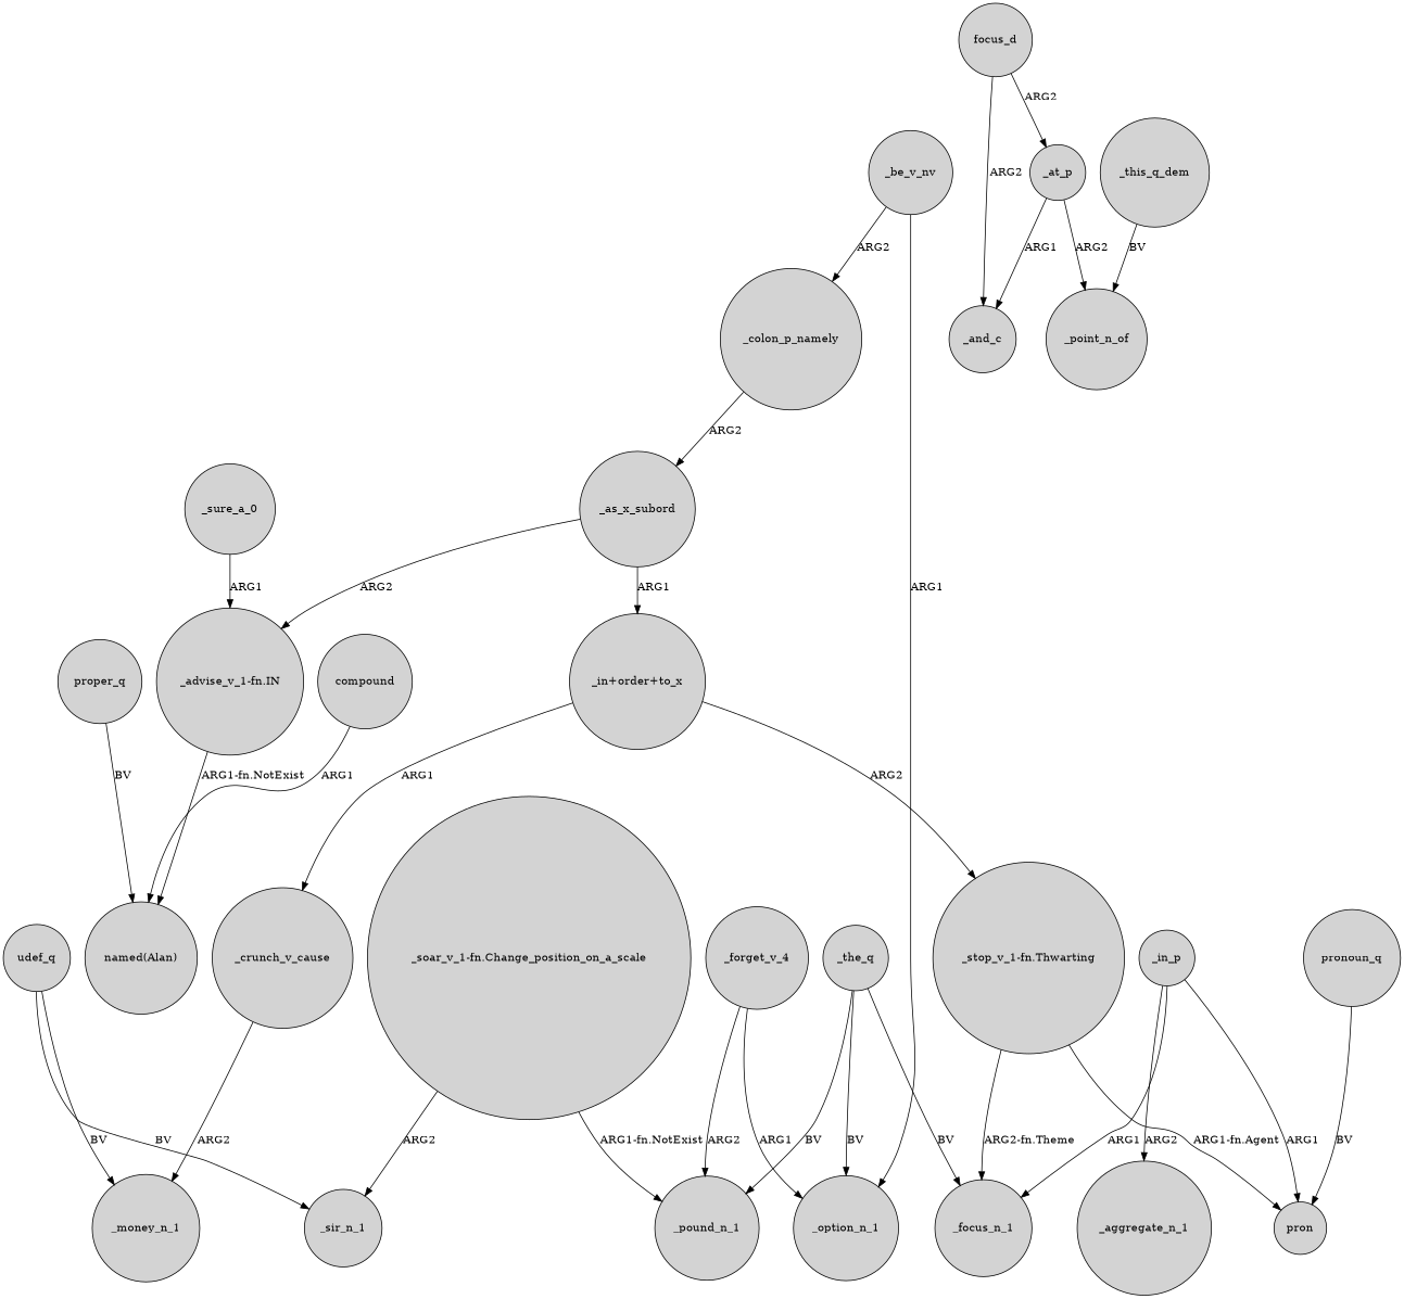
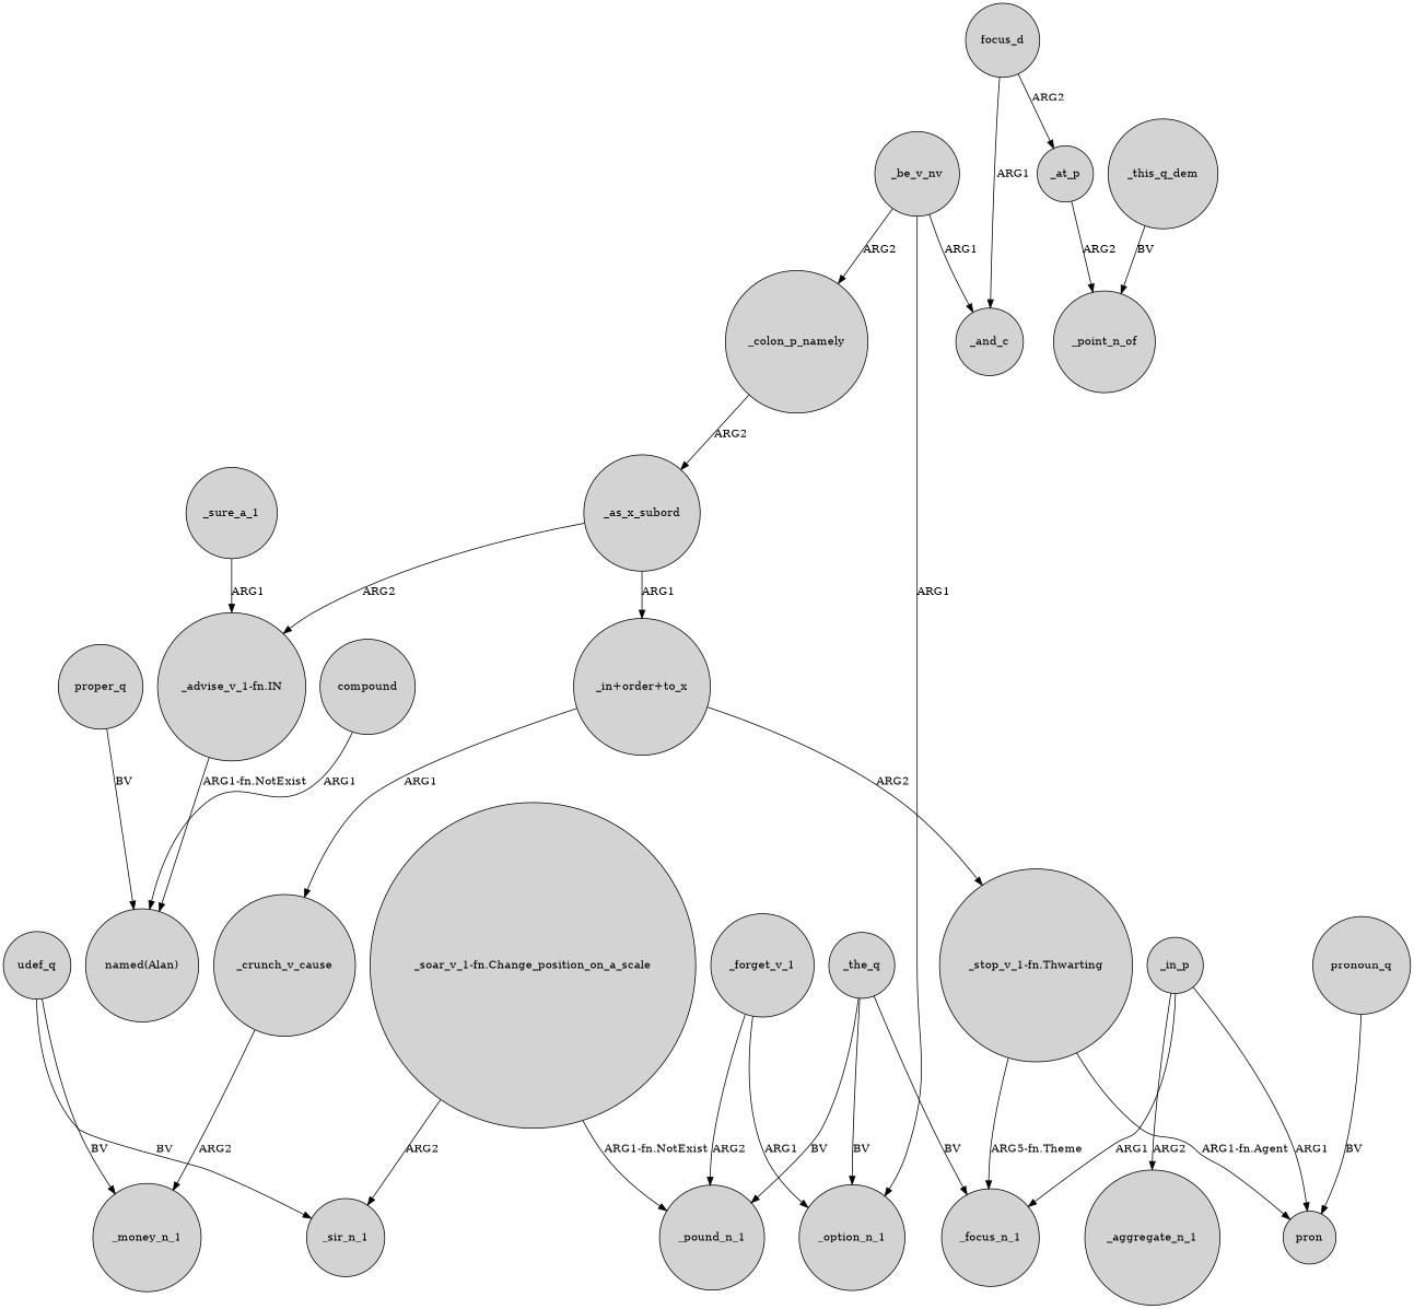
  digraph {
    fontname="DejaVu Serif"
    node [fontname="DejaVu Serif" shape=circle style=filled]
    edge [fontname="DejaVu Serif"]
    udef_q
    _money_n_1
    _sir_n_1
    _as_x_subord
    "_in+order+to_x"
    "_advise_v_1-fn.IN"
    _crunch_v_cause
    "_stop_v_1-fn.Thwarting"
    "named(Alan)"
    n10 [label=_focus_n_1]
    pron
    _in_p
    _aggregate_n_1
    _the_q
    _option_n_1
    _pound_n_1
    _be_v_nv
    _colon_p_namely
    compound
    proper_q
    "_soar_v_1-fn.Change_position_on_a_scale"
    focus_d
    _at_p
    _and_c
    _point_n_of
    _this_q_dem
-   _forget_v_1 [label=_forget_v_4]
+   _forget_v_1
    pronoun_q
-   _sure_a_1 [label=_sure_a_0]
+   _sure_a_1
    udef_q -> _money_n_1 [label=BV]
    udef_q -> _sir_n_1 [label=BV]
    _as_x_subord -> "_in+order+to_x" [label=ARG1]
    _as_x_subord -> "_advise_v_1-fn.IN" [label=ARG2]
    "_in+order+to_x" -> _crunch_v_cause [label=ARG1]
    "_in+order+to_x" -> "_stop_v_1-fn.Thwarting" [label=ARG2]
    "_advise_v_1-fn.IN" -> "named(Alan)" [label="ARG1-fn.NotExist"]
    _crunch_v_cause -> _money_n_1 [label=ARG2]
-   "_stop_v_1-fn.Thwarting" -> n10 [label="ARG2-fn.Theme"]
+   "_stop_v_1-fn.Thwarting" -> n10 [label="ARG5-fn.Theme"]
    "_stop_v_1-fn.Thwarting" -> pron [label="ARG1-fn.Agent"]
    _in_p -> n10 [label=ARG1]
    _in_p -> pron [label=ARG1]
    _in_p -> _aggregate_n_1 [label=ARG2]
    _the_q -> n10 [label=BV]
    _the_q -> _option_n_1 [label=BV]
    _the_q -> _pound_n_1 [label=BV]
    _be_v_nv -> _option_n_1 [label=ARG1]
    _be_v_nv -> _colon_p_namely [label=ARG2]
    _colon_p_namely -> _as_x_subord [label=ARG2]
    compound -> "named(Alan)" [label=ARG1]
    proper_q -> "named(Alan)" [label=BV]
    "_soar_v_1-fn.Change_position_on_a_scale" -> _sir_n_1 [label=ARG2]
    "_soar_v_1-fn.Change_position_on_a_scale" -> _pound_n_1 [label="ARG1-fn.NotExist"]
    focus_d -> _at_p [label=ARG2]
-   focus_d -> _and_c [label=ARG2]
-   _at_p -> _and_c [label=ARG1]
+   focus_d -> _and_c [label=ARG1]
+   _be_v_nv -> _and_c [label=ARG1]
    _at_p -> _point_n_of [label=ARG2]
    _this_q_dem -> _point_n_of [label=BV]
    _forget_v_1 -> _option_n_1 [label=ARG1]
    _forget_v_1 -> _pound_n_1 [label=ARG2]
    pronoun_q -> pron [label=BV]
    _sure_a_1 -> "_advise_v_1-fn.IN" [label=ARG1]
  }
